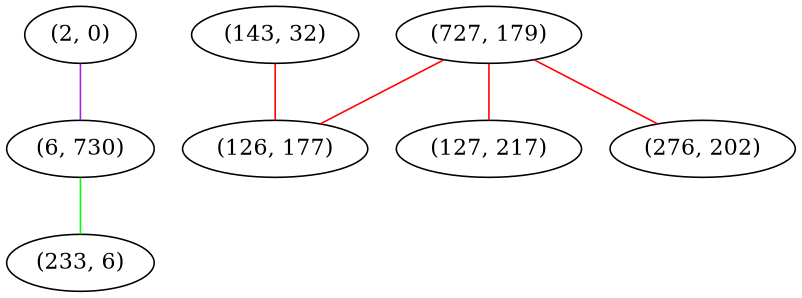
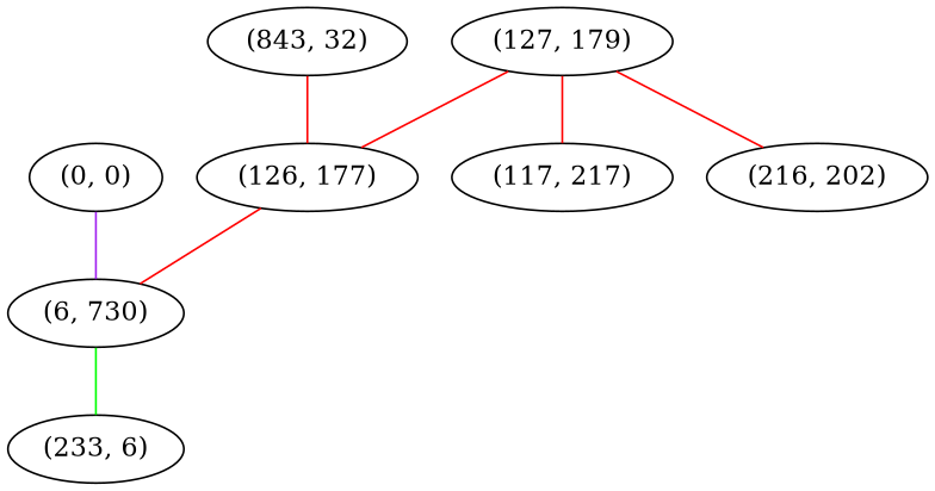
  graph {
    edge [color=red weight=1]
    n1 [label="(6, 730)"]
-   "(0, 0)" [label="(2, 0)"]
+   "(0, 0)"
    "(233, 6)"
-   "(127, 179)" [label="(727, 179)"]
+   "(127, 179)"
    "(126, 177)"
-   "(127, 217)"
-   "(216, 202)" [label="(276, 202)"]
-   "(143, 32)"
+   "(127, 217)" [label="(117, 217)"]
+   "(216, 202)"
+   "(143, 32)" [label="(843, 32)"]
    n1 -- "(233, 6)" [color=green weight=2]
    "(0, 0)" -- n1 [color=purple weight=4]
    "(127, 179)" -- "(126, 177)"
    "(127, 179)" -- "(127, 217)"
    "(127, 179)" -- "(216, 202)"
+   "(126, 177)" -- n1
    "(143, 32)" -- "(126, 177)"
  }
